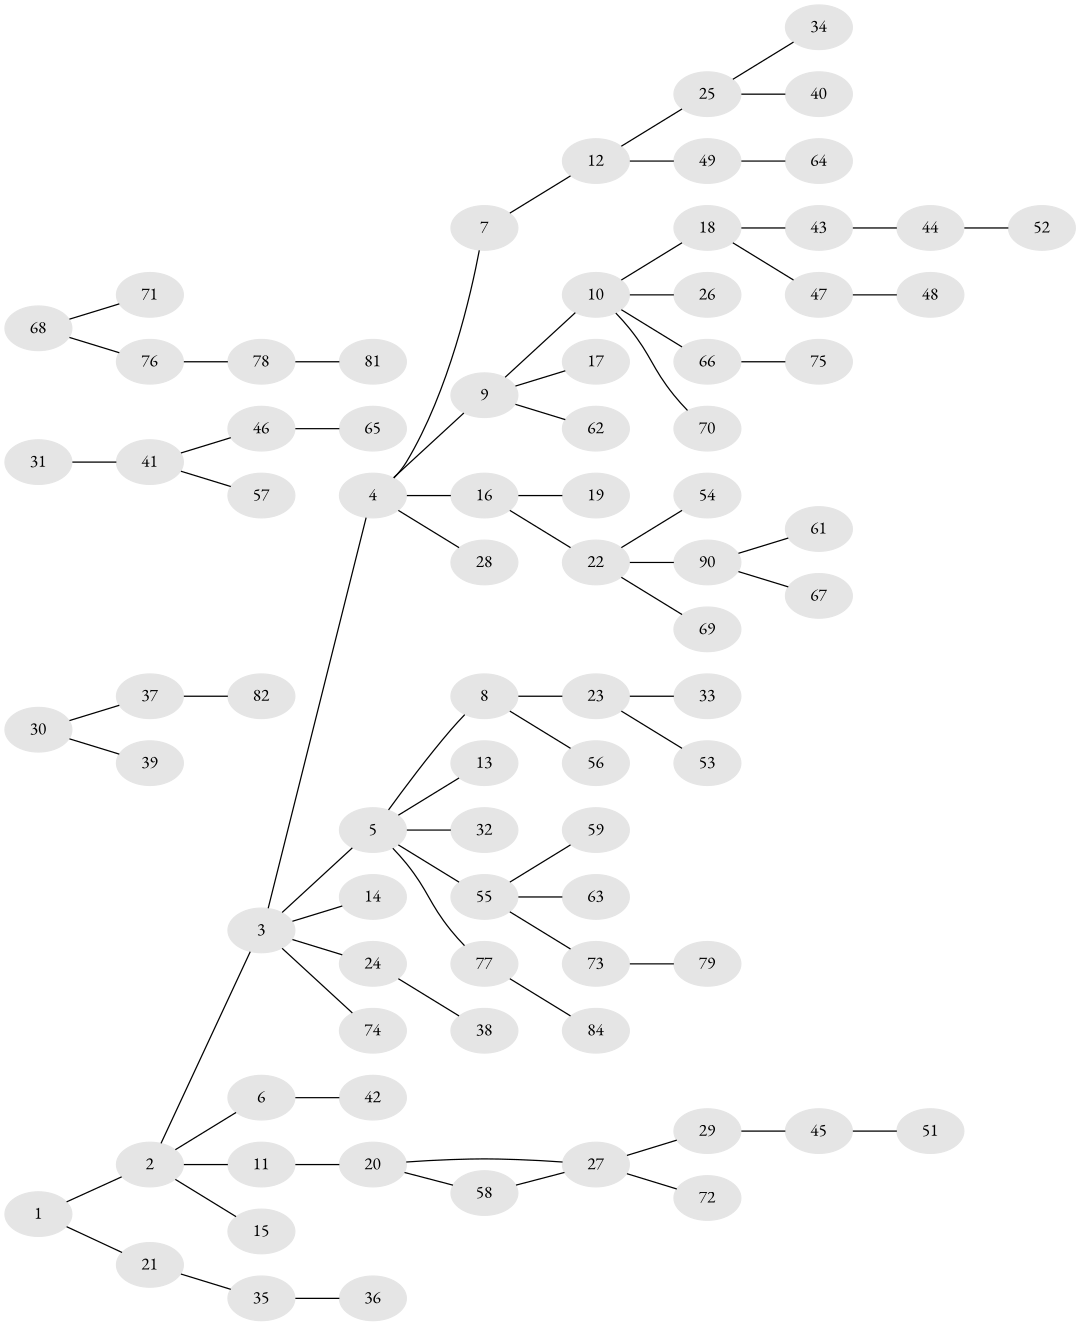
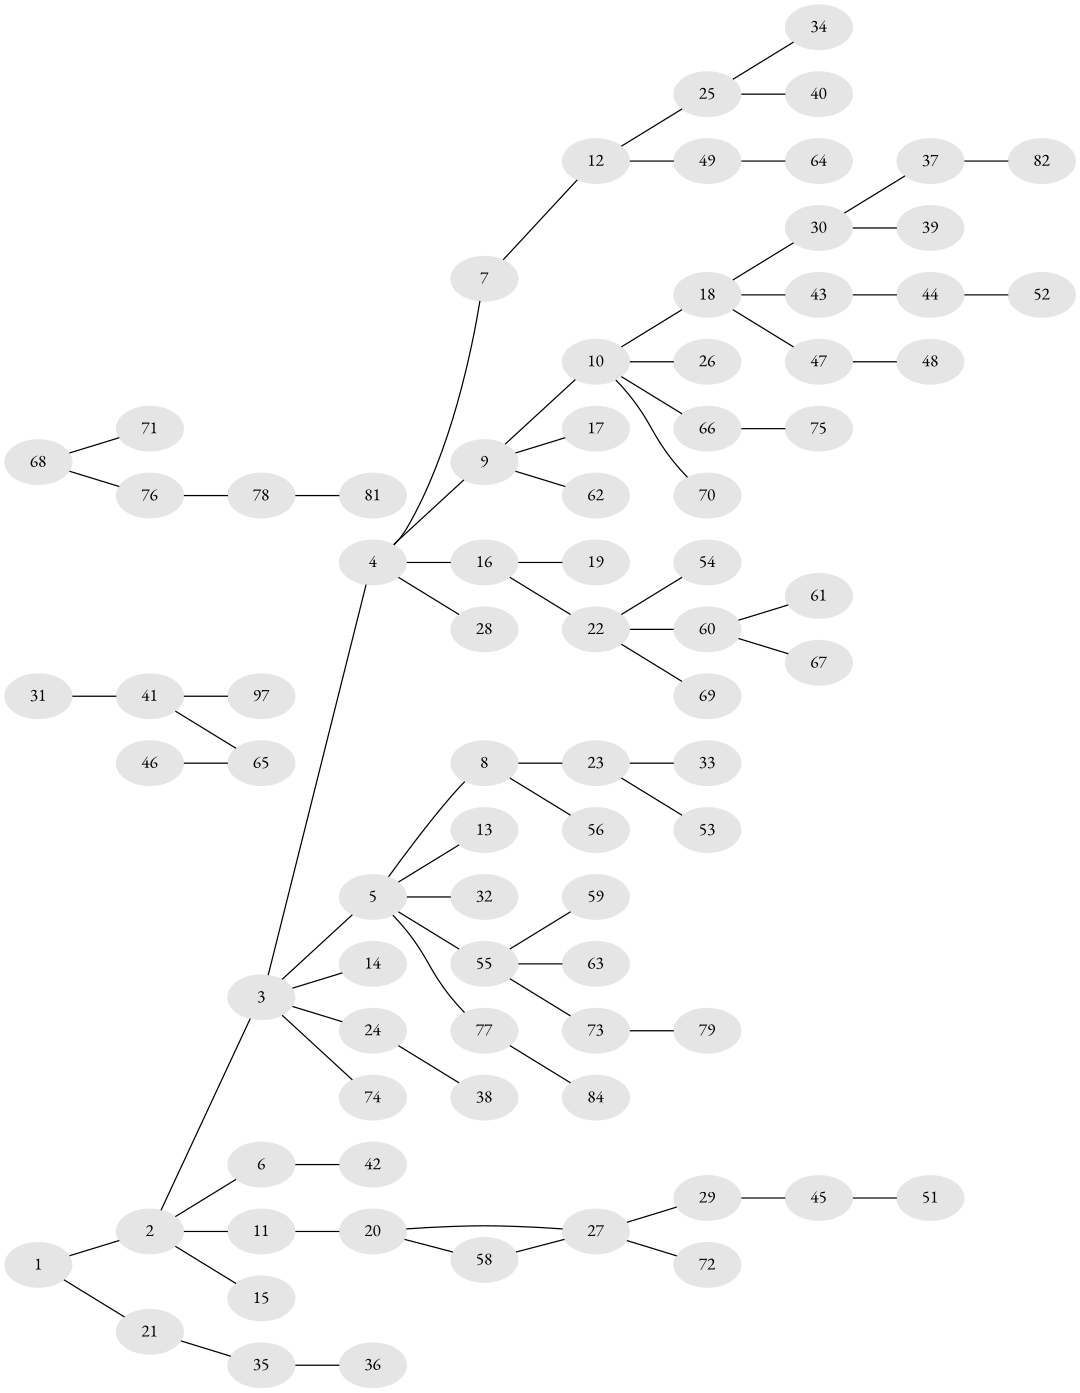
  graph {
    fontname="EB Garamond"
    rankdir=LR
    node [color=gray90 fontname="EB Garamond" style=filled]
    edge [fontname="EB Garamond"]
    1
    2
    21
    3
    6
    11
    15
    35
    4
    5
    14
    24
    74
    42
    20
    7
    9
    16
    28
    8
    13
    32
    55
    77
    38
    12
    10
    17
    62
    19
    22
    23
    56
    59
    63
    73
    n37 [label=84]
    25
    49
    33
    53
    18
    26
    66
    70
    30
    43
    47
    75
    27
    58
    34
    40
    64
    54
-   60 [label=90]
+   60
    69
    37
    39
    44
    48
    29
    72
    36
    61
    67
    45
    31
    41
    51
    82
    46
-   57
+   57 [label=97]
    65
    52
    79
    68
    71
    76
    78
    81
    1 -- 2
    1 -- 21
    2 -- 3
    2 -- 6
    2 -- 11
    2 -- 15
    21 -- 35
    3 -- 4
    3 -- 5
    3 -- 14
    3 -- 24
    3 -- 74
    6 -- 42
    11 -- 20
    35 -- 36
    4 -- 7
    4 -- 9
    4 -- 16
    4 -- 28
    5 -- 8
    5 -- 13
    5 -- 32
    5 -- 55
    5 -- 77
    24 -- 38
    20 -- 27
    20 -- 58
    7 -- 12
    9 -- 10
    9 -- 17
    9 -- 62
    16 -- 19
    16 -- 22
    8 -- 23
    8 -- 56
    55 -- 59
    55 -- 63
    55 -- 73
    77 -- n37
    12 -- 25
    12 -- 49
    10 -- 18
    10 -- 26
    10 -- 66
    10 -- 70
    22 -- 54
    22 -- 60
    22 -- 69
    23 -- 33
    23 -- 53
    73 -- 79
    25 -- 34
    25 -- 40
    49 -- 64
+   18 -- 30
    18 -- 43
    18 -- 47
    66 -- 75
    30 -- 37
    30 -- 39
    43 -- 44
    47 -- 48
    27 -- 29
    27 -- 72
    58 -- 27
    60 -- 61
    60 -- 67
    37 -- 82
    44 -- 52
    29 -- 45
    45 -- 51
    31 -- 41
-   41 -- 46
+   41 -- 65
    41 -- 57
    46 -- 65
    68 -- 71
    68 -- 76
    76 -- 78
    78 -- 81
  }
